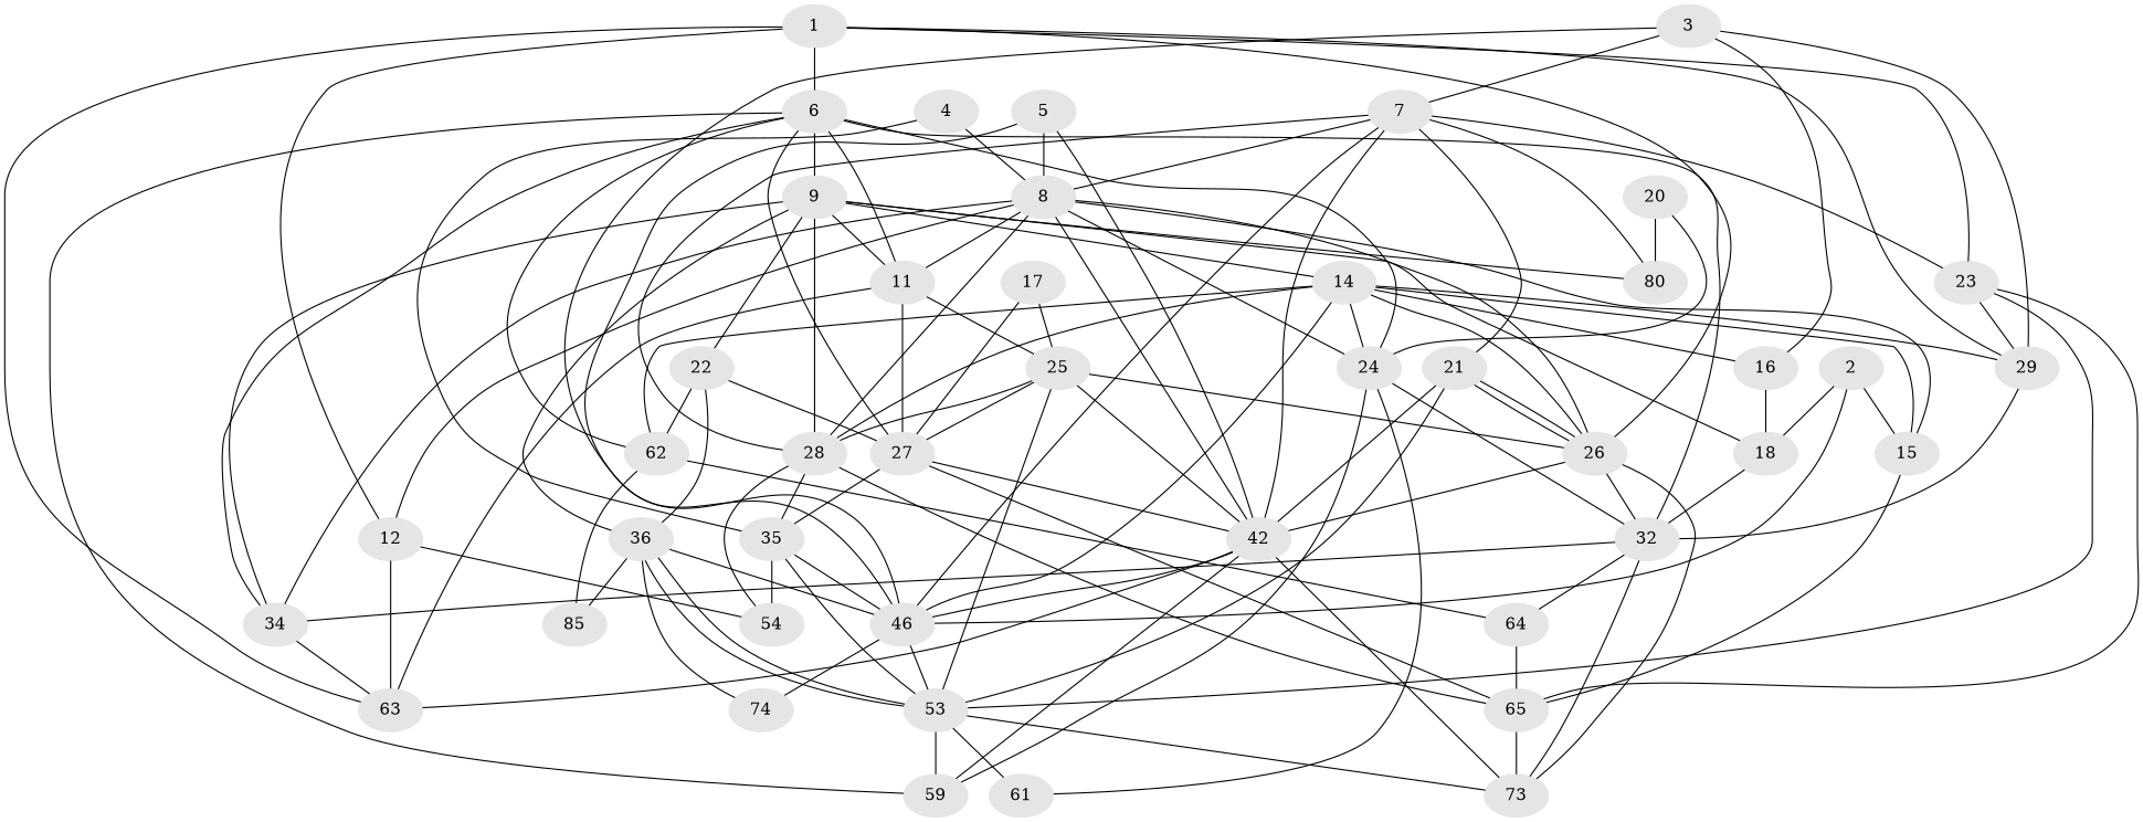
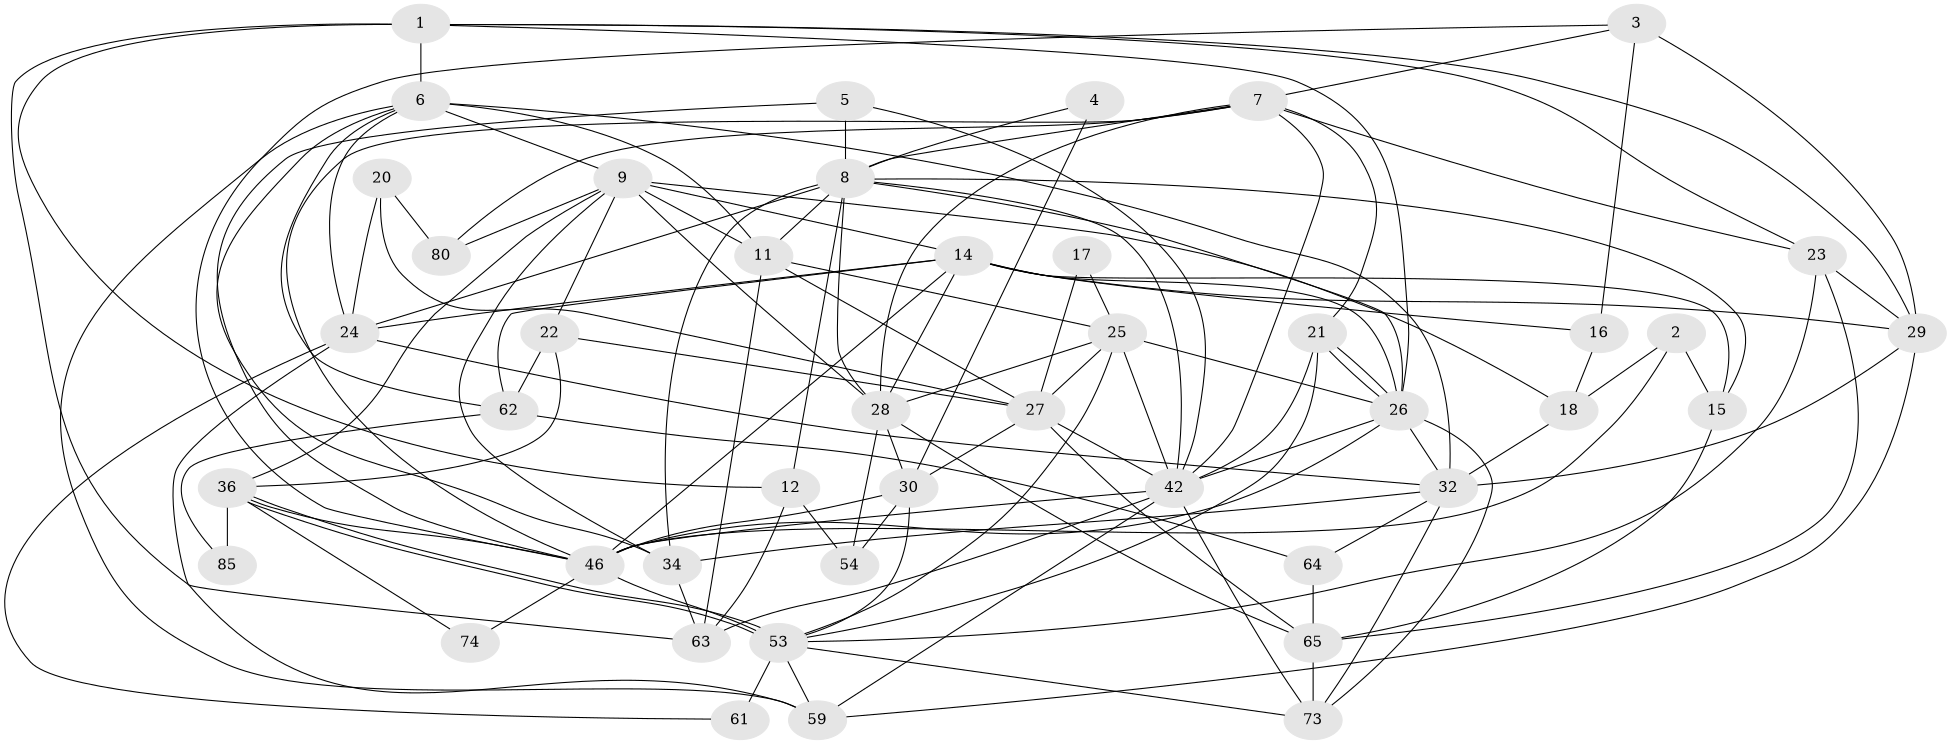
  graph {
    node [color=gray90 style=filled]
    6 [super="+67+56"]
    9 [super="+31"]
    11 [super="+39"]
    24 [super="+75"]
    27 [super="+58+57+33"]
    32 [super="+91"]
    34 [super="+35"]
    59
    62 [super="+88"]
    1
    12
    23 [super="+60+87"]
    26 [super="+55"]
    29 [super="+52"]
    63
    54
    65 [super="+79"]
    53 [super="+66"]
    46 [super="+84+71"]
    42 [super="+89+44+68"]
    73 [super="+77"]
    2
    15
    18 [super="+45"]
    74
    7 [super="+43"]
    8 [super="+10"]
    21
    28 [super="+40+37"]
    80
    3
    16
    4
-   30 [super="+47" label=35]
+   30 [super="+47"]
    5
    14 [super="+19"]
    22
    36 [super="+41"]
    25 [super="+50+51"]
    61
    64
    85
    17
    20
    6 -- 9
    6 -- 11
    6 -- 24
-   6 -- 27
+   20 -- 27
    6 -- 32
    6 -- 34
    6 -- 59
    6 -- 62
    9 -- 11
    9 -- 34
    9 -- 18
    9 -- 28
    9 -- 80
    9 -- 14
    9 -- 22
    9 -- 36
    11 -- 27 [weight=2]
    11 -- 63
    11 -- 25
    24 -- 32
    24 -- 59
    24 -- 61
    27 -- 65 [weight=2]
    27 -- 42 [weight=2]
    27 -- 30
    32 -- 34
    32 -- 73
    32 -- 64
    34 -- 63
    62 -- 64
    62 -- 85
    1 -- 6 [weight=2]
    1 -- 12
    1 -- 23
    1 -- 26
    1 -- 29
    1 -- 63
    12 -- 63
    12 -- 54
    23 -- 29
    23 -- 65
    23 -- 53
    26 -- 32
+   26 -- 46
    26 -- 42
    26 -- 73
    29 -- 32
+   29 -- 59
    65 -- 73
    53 -- 59
    53 -- 73
    53 -- 61 [weight=2]
    46 -- 53 [weight=3]
    46 -- 74
    42 -- 59
    42 -- 63
    42 -- 46
    42 -- 73
    2 -- 46
    2 -- 15
    2 -- 18
    15 -- 65
    18 -- 32
    7 -- 23
    7 -- 46
    7 -- 42
    7 -- 8
    7 -- 21
    7 -- 28
    7 -- 80
    8 -- 11
    8 -- 24
    8 -- 34
    8 -- 12
    8 -- 26
    8 -- 42
    8 -- 15
    8 -- 28
    21 -- 26
    21 -- 26
    21 -- 53
    21 -- 42
    28 -- 54
    28 -- 65
    28 -- 30
    3 -- 29
    3 -- 46
    3 -- 7
    3 -- 16
    16 -- 18
    4 -- 8
    4 -- 30
    30 -- 54
    30 -- 53
    30 -- 46
    5 -- 46
    5 -- 42
    5 -- 8
    14 -- 24
    14 -- 62
    14 -- 26 [weight=2]
    14 -- 29
    14 -- 46
    14 -- 15
    14 -- 28
    14 -- 16
    22 -- 27
    22 -- 62
    22 -- 36
    36 -- 53
    36 -- 53
    36 -- 46
    36 -- 74
    36 -- 85
    25 -- 27
    25 -- 26
    25 -- 53
    25 -- 42
    25 -- 28
    64 -- 65
    17 -- 27
    17 -- 25
    20 -- 24
    20 -- 80
  }
